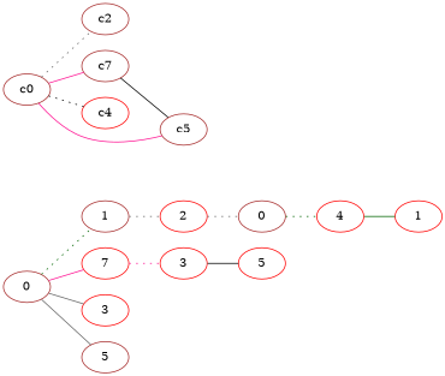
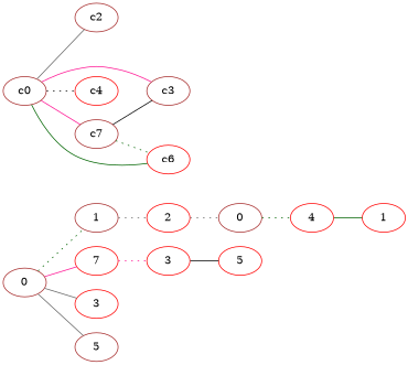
  graph {
    rankdir=LR
    node [color=red]
    edge [color=darkgreen]
    n1 [color=brown label=0]
    n2 [color=brown label=1]
    n3 [label=7]
    n4 [label=3]
    n5 [color=brown label=5]
    n6 [label=2]
    n7 [label=3]
    n8 [color=brown label=0]
    n9 [label=4]
    n10 [label=1]
    n11 [label=5]
    c0 [color=brown]
    c2 [color=brown]
    n14 [color=brown label=c7]
    c4
-   c5 [color=brown]
+   c5 [color=brown label=c3]
+   c6
    n1 -- n2 [style=dotted]
    n1 -- n3 [color=deeppink]
    n1 -- n4 [color=gray40]
    n1 -- n5 [color=gray40]
    n2 -- n6 [color=gray40 style=dotted]
    n3 -- n7 [color=deeppink style=dotted]
    n6 -- n8 [color=gray40 style=dotted]
    n7 -- n11 [color=black]
    n8 -- n9 [style=dotted]
    n9 -- n10
-   c0 -- c2 [color=gray40 style=dotted]
+   c0 -- c2 [color=gray40 style=solid]
    c0 -- n14 [color=deeppink]
    c0 -- c4 [color=black style=dotted]
    c0 -- c5 [color=deeppink]
+   c0 -- c6
    n14 -- c5 [color=black]
+   n14 -- c6 [style=dotted]
  }
